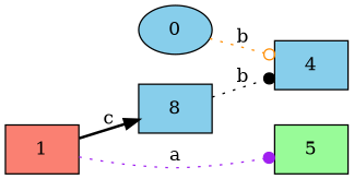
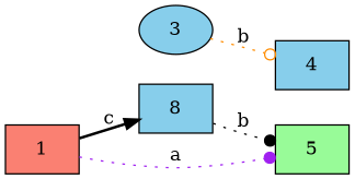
  strict digraph {
    rankdir=LR
    node [fillcolor=skyblue shape=box style=filled]
    edge [arrowhead=dot color=black style=dotted]
-   0 [shape=ellipse]
+   0 [shape=ellipse label=3]
    4
    1 [fillcolor=salmon]
    8
    5 [fillcolor=palegreen]
    0 -> 4 [arrowhead=odot color=darkorange label=b]
    1 -> 8 [arrowhead=normal label=c style=bold]
    1 -> 5 [color=purple label=a]
-   8 -> 4 [label=b]
+   8 -> 5 [label=b]
  }
